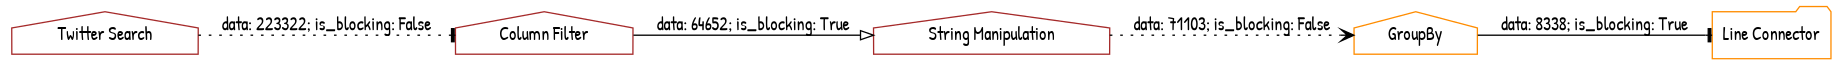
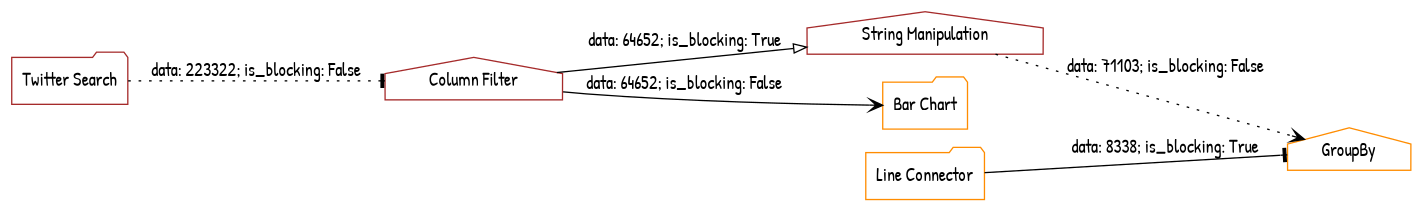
  digraph {
    fontname="Patrick Hand"
    rankdir=LR
    node [color=brown fontname="Patrick Hand" shape=house]
    edge [arrowhead=tee fontname="Patrick Hand" style=solid]
-   n1 [label="Twitter Search"]
+   n1 [label="Twitter Search" shape=folder]
    n2 [label="Column Filter"]
    n3 [label="String Manipulation"]
+   n4 [color=darkorange label="Bar Chart" shape=folder]
    n5 [color=darkorange label=GroupBy]
    n6 [color=darkorange label="Line Connector" shape=folder]
    n1 -> n2 [label="data: 223322; is_blocking: False" style=dotted]
    n2 -> n3 [arrowhead=onormal label="data: 64652; is_blocking: True"]
+   n2 -> n4 [arrowhead=vee label="data: 64652; is_blocking: False"]
    n3 -> n5 [arrowhead=vee label="data: 71103; is_blocking: False" style=dotted]
-   n5 -> n6 [label="data: 8338; is_blocking: True"]
+   n6 -> n5 [label="data: 8338; is_blocking: True"]
  }
